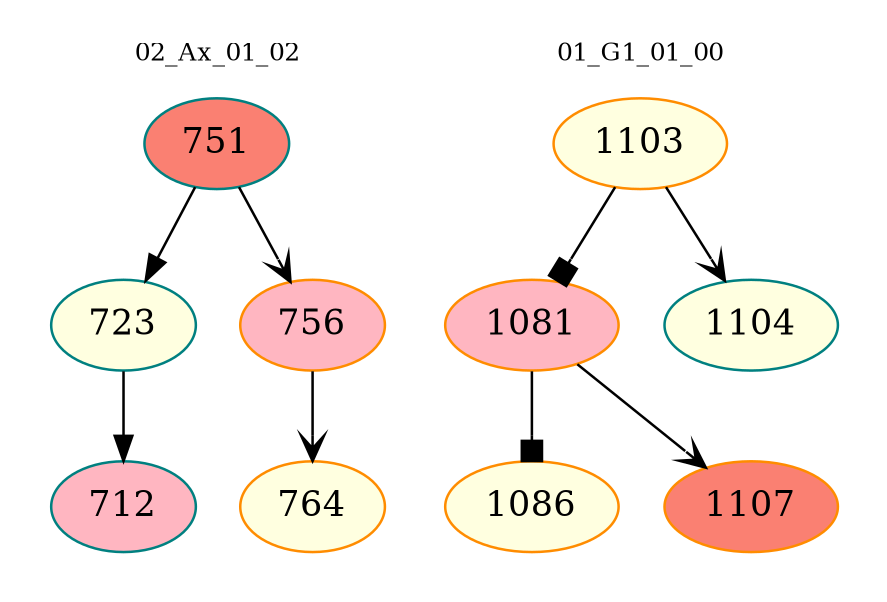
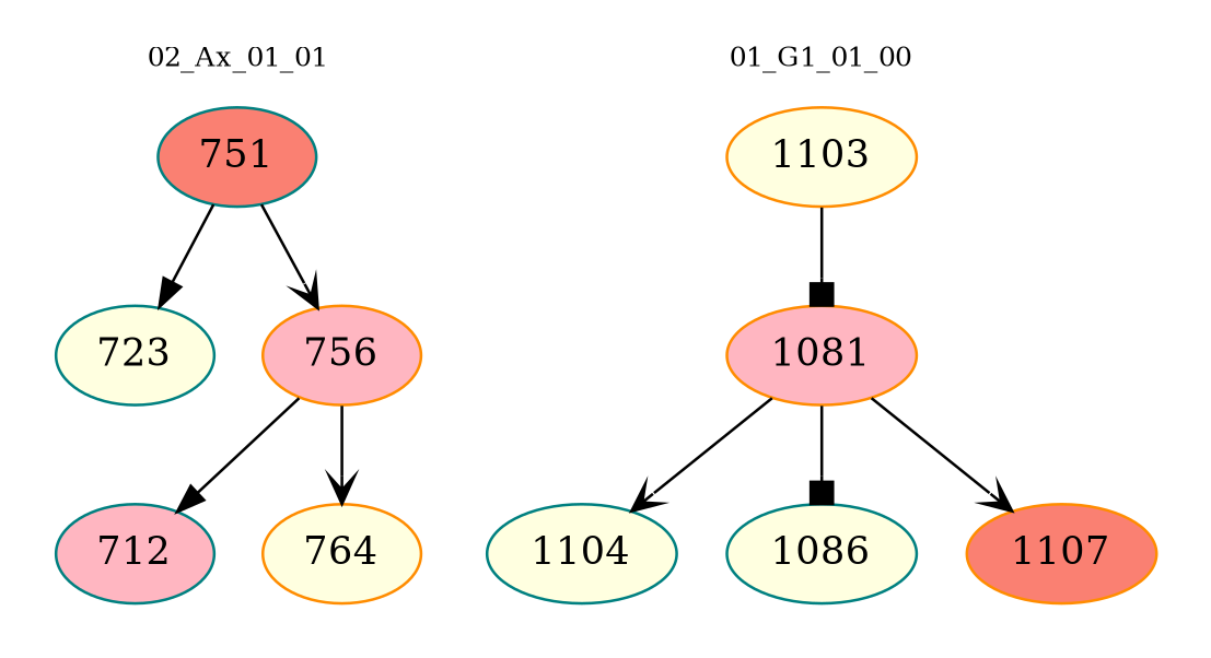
  digraph {
    node [color=teal fillcolor=lightyellow style=filled]
    edge [arrowhead=vee color=black]
    n1 [fillcolor=salmon label=751]
    n2 [label=723]
    n3 [color=darkorange fillcolor=lightpink label=756]
    n4 [fillcolor=lightpink label=712]
    n5 [color=darkorange label=764]
    n6 [color=darkorange label=1103]
    n7 [color=darkorange fillcolor=lightpink label=1081]
    n8 [label=1104]
-   n9 [color=darkorange label=1086]
+   n9 [label=1086]
    n10 [color=darkorange fillcolor=salmon label=1107]
    subgraph cluster_1 {
      color=white
      fontsize=10
-     label="02_Ax_01_02"
+     label="02_Ax_01_01"
      n1
      n2
      n3
      n4
      n5
    }
    subgraph cluster_2 {
      color=white
      fontsize=10
      label="01_G1_01_00"
      n6
      n7
      n8
      n9
      n10
    }
    n1 -> n2 [arrowhead=normal]
    n1 -> n3
-   n2 -> n4 [arrowhead=normal]
+   n3 -> n4 [arrowhead=normal]
    n3 -> n5
    n6 -> n7 [arrowhead=box]
-   n6 -> n8
+   n7 -> n8
    n7 -> n9 [arrowhead=box]
    n7 -> n10
  }
